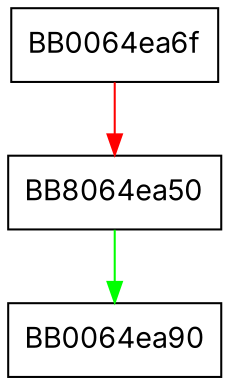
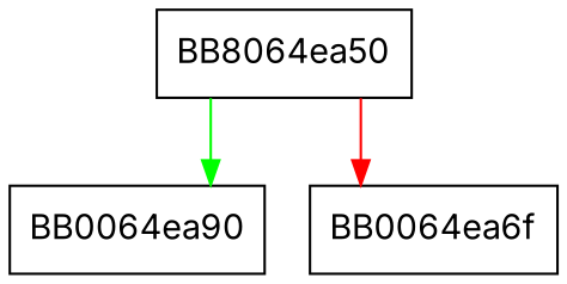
  digraph {
    fontname=Inter
    splines=ortho
    node [fontname=Inter shape=box]
    edge [fontname=Inter]
    n1 [label=BB8064ea50]
    BB0064ea90
    BB0064ea6f
    n1 -> BB0064ea90 [color=green]
-   BB0064ea6f -> n1 [color=red]
+   n1 -> BB0064ea6f [color=red]
  }
